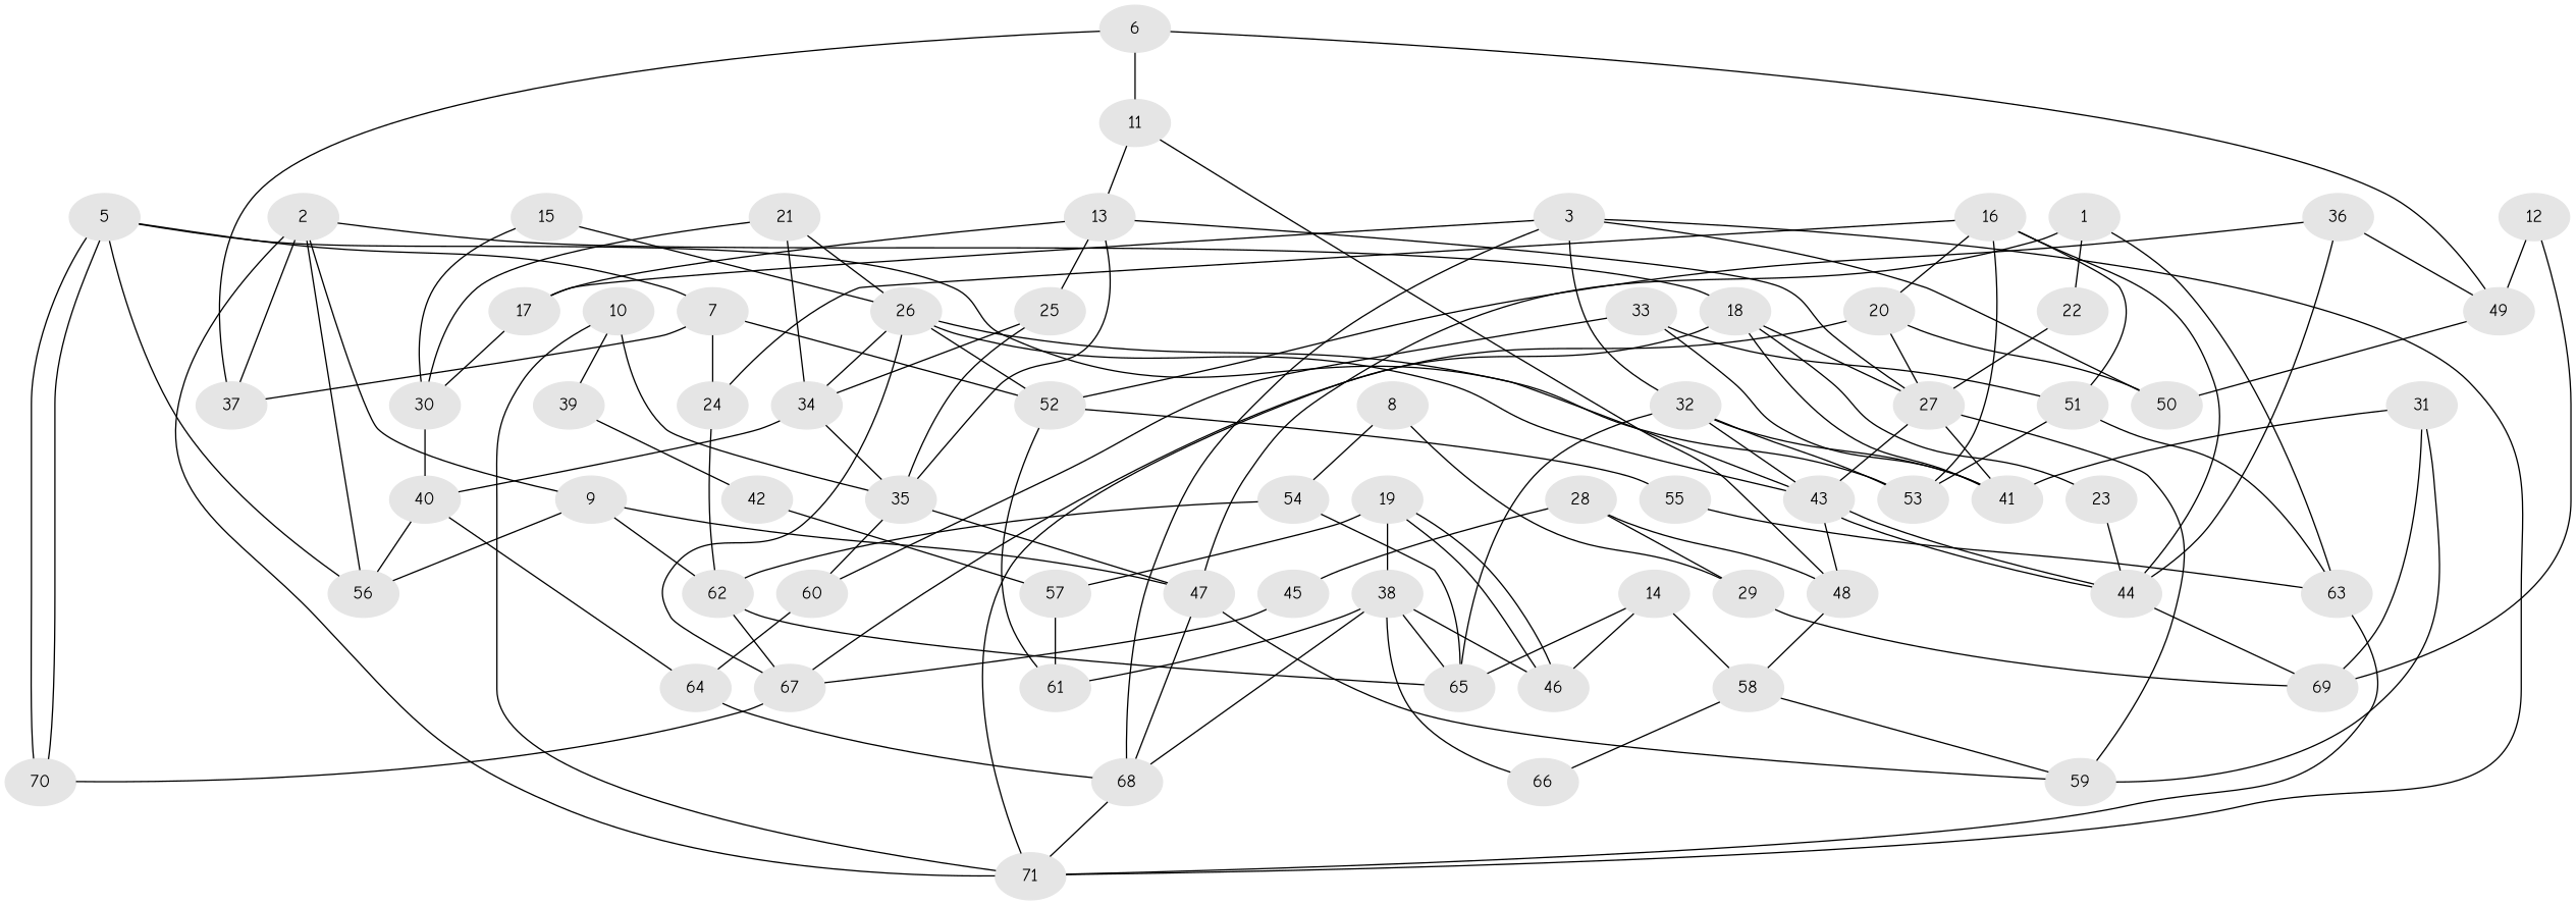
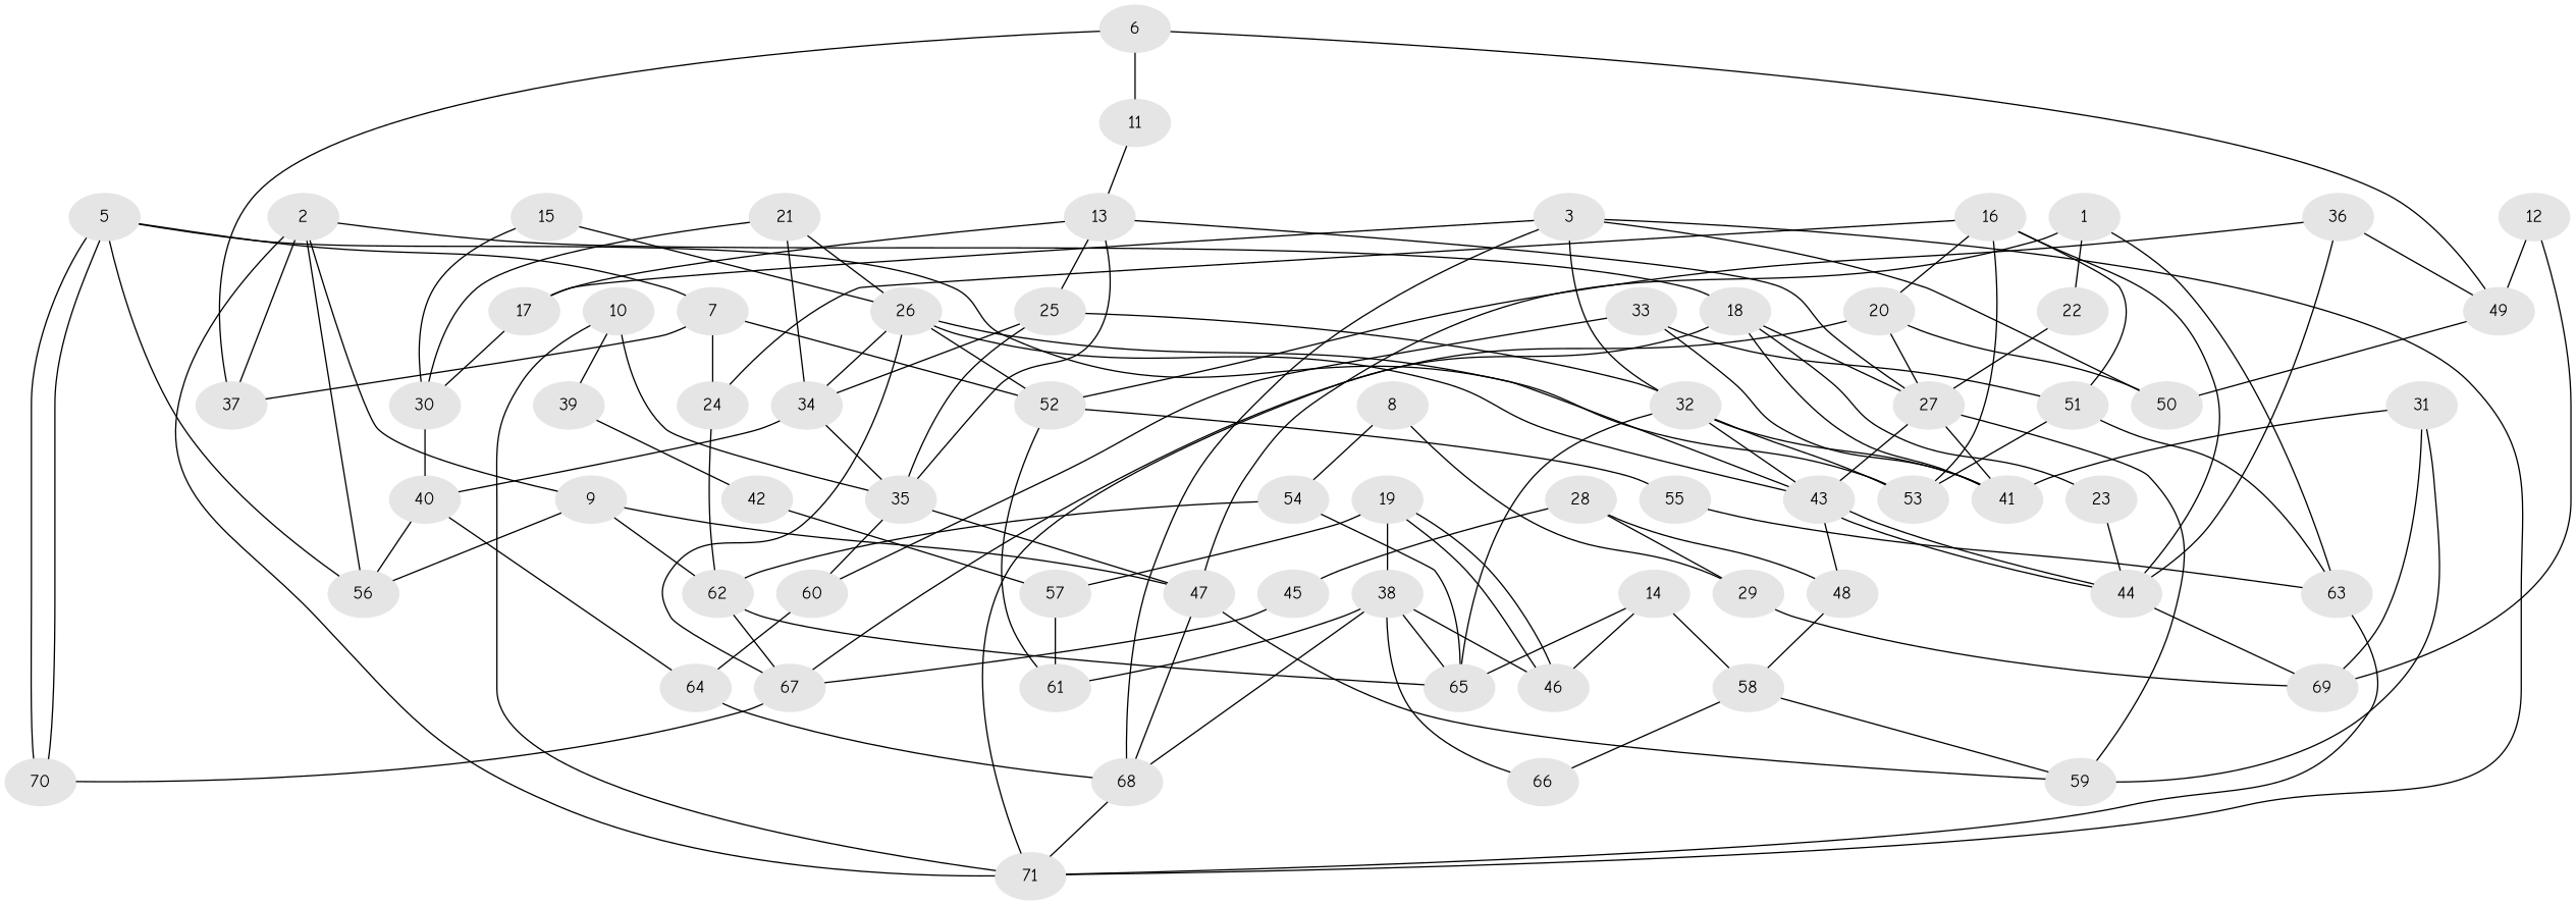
  graph {
    fontname="Comic Neue"
    node [color=gray90 fontname="Comic Neue" style=filled]
    edge [fontname="Comic Neue"]
    1
    22
    47
    63
    27
    68
    59
    71
    2
    9
    18
    37
    56
    62
    23
    41
    3
    17
    32
    50
    30
    43
    65
    53
    19
    46
    38
    57
    29
    69
    5
    7
    70
    6
    11
    49
    24
    52
    48
    44
    13
    61
    55
    8
    54
    67
    10
    35
    39
    60
    42
    25
    58
    12
    34
    14
    66
    15
    26
    40
    16
    20
    51
    21
    28
    45
    64
    31
    33
    36
    1 -- 22
    1 -- 47
    1 -- 63
    22 -- 27
    47 -- 68
    47 -- 59
    63 -- 71
    27 -- 59
    27 -- 41
    27 -- 43
    68 -- 71
    2 -- 71
    2 -- 9
    2 -- 18
    2 -- 37
    2 -- 56
    9 -- 47
    9 -- 56
    9 -- 62
    18 -- 27
    18 -- 71
    18 -- 23
    18 -- 41
    62 -- 65
    62 -- 67
    23 -- 44
    3 -- 68
    3 -- 71
    3 -- 17
    3 -- 32
    3 -- 50
    17 -- 30
    32 -- 41
    32 -- 43
    32 -- 65
    32 -- 53
    30 -- 40
    43 -- 48
    43 -- 44
    43 -- 44
    19 -- 46
    19 -- 46
    19 -- 38
    19 -- 57
    38 -- 68
    38 -- 65
    38 -- 46
    38 -- 61
    38 -- 66
    57 -- 61
    29 -- 69
    5 -- 56
    5 -- 43
    5 -- 7
    5 -- 70
    5 -- 70
    7 -- 37
    7 -- 24
    7 -- 52
    6 -- 37
    6 -- 11
    6 -- 49
-   11 -- 48
    11 -- 13
    49 -- 50
    24 -- 62
    52 -- 61
    52 -- 55
    48 -- 58
    44 -- 69
    13 -- 27
    13 -- 17
    13 -- 35
    13 -- 25
    55 -- 63
    8 -- 29
    8 -- 54
    54 -- 62
    54 -- 65
    67 -- 70
    10 -- 71
    10 -- 35
    10 -- 39
    35 -- 47
    35 -- 60
    39 -- 42
    60 -- 64
    42 -- 57
+   25 -- 32
    25 -- 35
    25 -- 34
    58 -- 59
    58 -- 66
    12 -- 69
    12 -- 49
    34 -- 35
    34 -- 40
    14 -- 65
    14 -- 46
    14 -- 58
    15 -- 30
    15 -- 26
    26 -- 43
    26 -- 53
    26 -- 52
    26 -- 67
    26 -- 34
    40 -- 56
    40 -- 64
    16 -- 53
    16 -- 24
    16 -- 44
    16 -- 20
    16 -- 51
    20 -- 27
    20 -- 50
    20 -- 67
    51 -- 63
    51 -- 53
    21 -- 30
    21 -- 34
    21 -- 26
    28 -- 29
    28 -- 48
    28 -- 45
    45 -- 67
    64 -- 68
    31 -- 59
    31 -- 41
    31 -- 69
    33 -- 41
    33 -- 60
    33 -- 51
    36 -- 49
    36 -- 52
    36 -- 44
  }
